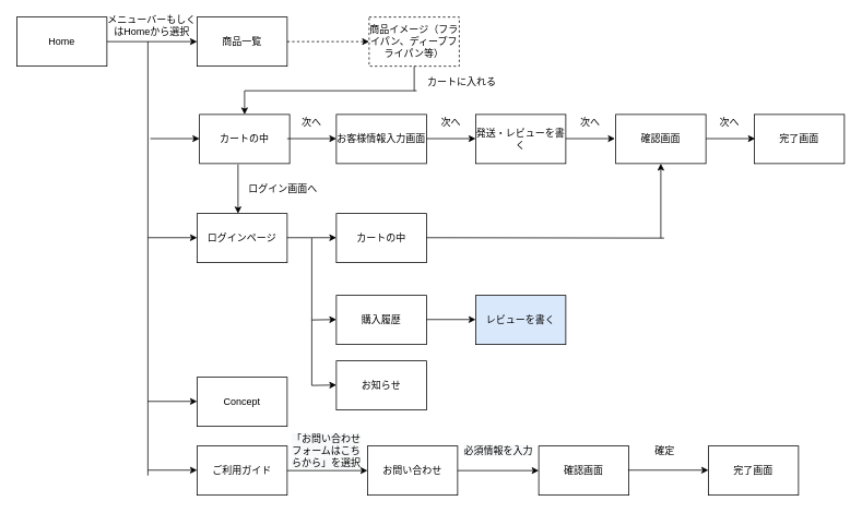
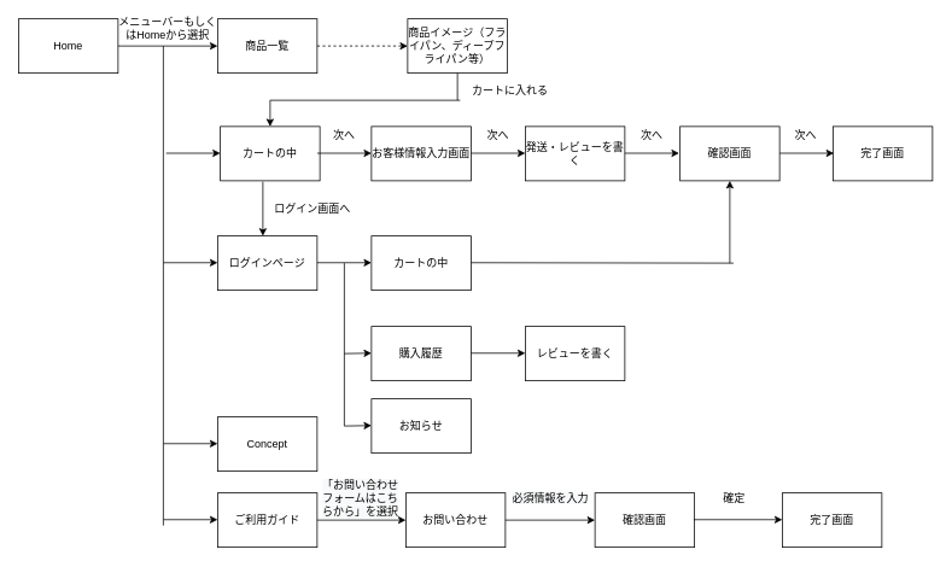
  <mxCell id="0" />
  <mxCell id="1" parent="0" />
  <mxCell id="2" value="Home" style="rounded=0;whiteSpace=wrap;html=1;" parent="1" vertex="1"><mxGeometry x="20" y="20" width="110" height="60" as="geometry" /></mxCell>
  <mxCell id="3" value="" style="endArrow=classic;html=1;exitX=1;exitY=0.5;exitDx=0;exitDy=0;" parent="1" source="2" edge="1"><mxGeometry width="50" height="50" relative="1" as="geometry"><mxPoint x="260" y="190" as="sourcePoint" /><mxPoint x="240" y="50" as="targetPoint" /></mxGeometry></mxCell>
  <mxCell id="4" value="Concept" style="rounded=0;whiteSpace=wrap;html=1;" parent="1" vertex="1"><mxGeometry x="240" y="460" width="110" height="60" as="geometry" /></mxCell>
  <mxCell id="5" value="商品一覧" style="rounded=0;whiteSpace=wrap;html=1;" parent="1" vertex="1"><mxGeometry x="240" y="20" width="110" height="60" as="geometry" /></mxCell>
  <mxCell id="6" value="" style="endArrow=classic;html=1;" parent="1" edge="1"><mxGeometry width="50" height="50" relative="1" as="geometry"><mxPoint x="183" y="168.5" as="sourcePoint" /><mxPoint x="243" y="168.5" as="targetPoint" /></mxGeometry></mxCell>
  <mxCell id="7" value="" style="endArrow=none;html=1;" parent="1" edge="1"><mxGeometry width="50" height="50" relative="1" as="geometry"><mxPoint x="180" y="580" as="sourcePoint" /><mxPoint x="180" y="50" as="targetPoint" /></mxGeometry></mxCell>
- <mxCell id="8" value="商品イメージ（フライパン、ディープフライパン等）" style="rounded=0;whiteSpace=wrap;html=1;dashed=1;" parent="1" vertex="1"><mxGeometry x="450" y="20" width="110" height="60" as="geometry" /></mxCell>
+ <mxCell id="8" value="商品イメージ（フライパン、ディープフライパン等）" style="rounded=0;whiteSpace=wrap;html=1;" parent="1" vertex="1"><mxGeometry x="450" y="20" width="110" height="60" as="geometry" /></mxCell>
  <mxCell id="9" value="" style="endArrow=classic;html=1;exitX=1;exitY=0.5;exitDx=0;exitDy=0;entryX=0;entryY=0.5;entryDx=0;entryDy=0;dashed=1;" parent="1" source="5" target="8" edge="1"><mxGeometry width="50" height="50" relative="1" as="geometry"><mxPoint x="190" y="60" as="sourcePoint" /><mxPoint x="450" y="120" as="targetPoint" /></mxGeometry></mxCell>
  <mxCell id="10" value="メニューバーもしくはHomeから選択" style="text;html=1;strokeColor=none;fillColor=none;align=center;verticalAlign=middle;whiteSpace=wrap;rounded=0;" parent="1" vertex="1"><mxGeometry x="130" y="20" width="110" height="20" as="geometry" /></mxCell>
  <mxCell id="11" value="" style="endArrow=classic;html=1;entryX=0;entryY=0.5;entryDx=0;entryDy=0;" parent="1" edge="1"><mxGeometry width="50" height="50" relative="1" as="geometry"><mxPoint x="180" y="289.5" as="sourcePoint" /><mxPoint x="240" y="289.5" as="targetPoint" /></mxGeometry></mxCell>
  <mxCell id="12" value="ご利用ガイド" style="rounded=0;whiteSpace=wrap;html=1;" parent="1" vertex="1"><mxGeometry x="240" y="544" width="110" height="60" as="geometry" /></mxCell>
  <mxCell id="13" value="お問い合わせ" style="rounded=0;whiteSpace=wrap;html=1;" parent="1" vertex="1"><mxGeometry x="448" y="544" width="110" height="60" as="geometry" /></mxCell>
  <mxCell id="14" value="&lt;span style=&quot;color: rgb(0 , 0 , 0) ; font-family: &amp;#34;helvetica&amp;#34; ; font-size: 12px ; font-style: normal ; font-weight: 400 ; letter-spacing: normal ; text-align: center ; text-indent: 0px ; text-transform: none ; word-spacing: 0px ; background-color: rgb(248 , 249 , 250) ; display: inline ; float: none&quot;&gt;「お問い合わせフォームはこちらから」を選択&lt;/span&gt;" style="text;html=1;strokeColor=none;fillColor=none;align=center;verticalAlign=middle;whiteSpace=wrap;rounded=0;" parent="1" vertex="1"><mxGeometry x="353" y="540" width="90" height="20" as="geometry" /></mxCell>
  <mxCell id="15" value="" style="endArrow=classic;html=1;entryX=0;entryY=0.5;entryDx=0;entryDy=0;" parent="1" target="13" edge="1"><mxGeometry width="50" height="50" relative="1" as="geometry"><mxPoint x="350" y="574" as="sourcePoint" /><mxPoint x="458" y="504" as="targetPoint" /><Array as="points" /></mxGeometry></mxCell>
  <mxCell id="16" value="確認画面" style="rounded=0;whiteSpace=wrap;html=1;" parent="1" vertex="1"><mxGeometry x="657" y="544" width="110" height="60" as="geometry" /></mxCell>
  <mxCell id="17" value="" style="endArrow=classic;html=1;entryX=0;entryY=0.5;entryDx=0;entryDy=0;" parent="1" target="16" edge="1"><mxGeometry width="50" height="50" relative="1" as="geometry"><mxPoint x="558" y="574" as="sourcePoint" /><mxPoint x="666" y="504" as="targetPoint" /><Array as="points" /></mxGeometry></mxCell>
  <mxCell id="18" value="&lt;span style=&quot;color: rgb(0 , 0 , 0) ; font-family: &amp;#34;helvetica&amp;#34; ; font-size: 12px ; font-style: normal ; font-weight: 400 ; letter-spacing: normal ; text-align: center ; text-indent: 0px ; text-transform: none ; word-spacing: 0px ; background-color: rgb(248 , 249 , 250) ; display: inline ; float: none&quot;&gt;必須情報を入力&lt;/span&gt;" style="text;html=1;strokeColor=none;fillColor=none;align=center;verticalAlign=middle;whiteSpace=wrap;rounded=0;" parent="1" vertex="1"><mxGeometry x="563" y="540" width="90" height="20" as="geometry" /></mxCell>
  <mxCell id="19" value="完了画面" style="rounded=0;whiteSpace=wrap;html=1;" parent="1" vertex="1"><mxGeometry x="864" y="544" width="110" height="60" as="geometry" /></mxCell>
  <mxCell id="20" value="" style="endArrow=classic;html=1;entryX=0;entryY=0.5;entryDx=0;entryDy=0;" parent="1" edge="1"><mxGeometry width="50" height="50" relative="1" as="geometry"><mxPoint x="766" y="573.5" as="sourcePoint" /><mxPoint x="864" y="573.5" as="targetPoint" /><Array as="points" /></mxGeometry></mxCell>
  <mxCell id="21" value="&lt;font face=&quot;helvetica&quot;&gt;確定&lt;/font&gt;" style="text;html=1;strokeColor=none;fillColor=none;align=center;verticalAlign=middle;whiteSpace=wrap;rounded=0;" parent="1" vertex="1"><mxGeometry x="766" y="540" width="90" height="20" as="geometry" /></mxCell>
  <mxCell id="22" value="カートの中" style="rounded=0;whiteSpace=wrap;html=1;" parent="1" vertex="1"><mxGeometry x="243" y="139" width="110" height="60" as="geometry" /></mxCell>
  <mxCell id="23" value="" style="endArrow=classic;html=1;entryX=0;entryY=0.5;entryDx=0;entryDy=0;" parent="1" edge="1"><mxGeometry width="50" height="50" relative="1" as="geometry"><mxPoint x="180" y="573.5" as="sourcePoint" /><mxPoint x="240" y="573.5" as="targetPoint" /></mxGeometry></mxCell>
  <mxCell id="24" value="" style="endArrow=classic;html=1;entryX=0.5;entryY=0;entryDx=0;entryDy=0;" parent="1" target="22" edge="1"><mxGeometry width="50" height="50" relative="1" as="geometry"><mxPoint x="298" y="110" as="sourcePoint" /><mxPoint x="510" y="120" as="targetPoint" /></mxGeometry></mxCell>
  <mxCell id="25" value="カートに入れる" style="text;html=1;strokeColor=none;fillColor=none;align=center;verticalAlign=middle;whiteSpace=wrap;rounded=0;" parent="1" vertex="1"><mxGeometry x="520" y="90" width="87" height="20" as="geometry" /></mxCell>
  <mxCell id="26" value="" style="endArrow=none;html=1;" parent="1" edge="1"><mxGeometry width="50" height="50" relative="1" as="geometry"><mxPoint x="298" y="110" as="sourcePoint" /><mxPoint x="508" y="110" as="targetPoint" /></mxGeometry></mxCell>
  <mxCell id="27" value="" style="endArrow=none;html=1;entryX=0.5;entryY=1;entryDx=0;entryDy=0;" parent="1" target="8" edge="1"><mxGeometry width="50" height="50" relative="1" as="geometry"><mxPoint x="505" y="110" as="sourcePoint" /><mxPoint x="520" y="120" as="targetPoint" /></mxGeometry></mxCell>
  <mxCell id="28" value="" style="endArrow=classic;html=1;" parent="1" edge="1"><mxGeometry width="50" height="50" relative="1" as="geometry"><mxPoint x="290" y="200" as="sourcePoint" /><mxPoint x="290" y="260" as="targetPoint" /></mxGeometry></mxCell>
  <mxCell id="29" value="お客様情報入力画面" style="rounded=0;whiteSpace=wrap;html=1;" parent="1" vertex="1"><mxGeometry x="410" y="139" width="110" height="60" as="geometry" /></mxCell>
  <mxCell id="30" value="" style="endArrow=classic;html=1;entryX=0;entryY=0.5;entryDx=0;entryDy=0;" parent="1" edge="1"><mxGeometry width="50" height="50" relative="1" as="geometry"><mxPoint x="520" y="168.5" as="sourcePoint" /><mxPoint x="580" y="168.5" as="targetPoint" /></mxGeometry></mxCell>
  <mxCell id="31" value="発送・レビューを書く" style="rounded=0;whiteSpace=wrap;html=1;" parent="1" vertex="1"><mxGeometry x="580" y="139" width="110" height="60" as="geometry" /></mxCell>
  <mxCell id="32" value="確認画面" style="rounded=0;whiteSpace=wrap;html=1;" parent="1" vertex="1"><mxGeometry x="751" y="139" width="110" height="60" as="geometry" /></mxCell>
  <mxCell id="33" value="完了画面" style="rounded=0;whiteSpace=wrap;html=1;" parent="1" vertex="1"><mxGeometry x="920" y="139" width="110" height="60" as="geometry" /></mxCell>
  <mxCell id="34" value="" style="endArrow=classic;html=1;entryX=0;entryY=0.5;entryDx=0;entryDy=0;" parent="1" edge="1"><mxGeometry width="50" height="50" relative="1" as="geometry"><mxPoint x="690" y="168.5" as="sourcePoint" /><mxPoint x="750" y="168.5" as="targetPoint" /></mxGeometry></mxCell>
  <mxCell id="35" value="" style="endArrow=classic;html=1;entryX=0;entryY=0.5;entryDx=0;entryDy=0;" parent="1" edge="1"><mxGeometry width="50" height="50" relative="1" as="geometry"><mxPoint x="861" y="168.5" as="sourcePoint" /><mxPoint x="921" y="168.5" as="targetPoint" /></mxGeometry></mxCell>
  <mxCell id="36" value="次へ" style="text;html=1;strokeColor=none;fillColor=none;align=center;verticalAlign=middle;whiteSpace=wrap;rounded=0;" parent="1" vertex="1"><mxGeometry x="360" y="139" width="40" height="20" as="geometry" /></mxCell>
  <mxCell id="37" value="次へ" style="text;html=1;strokeColor=none;fillColor=none;align=center;verticalAlign=middle;whiteSpace=wrap;rounded=0;" parent="1" vertex="1"><mxGeometry x="530" y="139" width="40" height="20" as="geometry" /></mxCell>
  <mxCell id="38" value="次へ" style="text;html=1;strokeColor=none;fillColor=none;align=center;verticalAlign=middle;whiteSpace=wrap;rounded=0;" parent="1" vertex="1"><mxGeometry x="700" y="139" width="40" height="20" as="geometry" /></mxCell>
  <mxCell id="39" value="次へ" style="text;html=1;strokeColor=none;fillColor=none;align=center;verticalAlign=middle;whiteSpace=wrap;rounded=0;" parent="1" vertex="1"><mxGeometry x="870" y="139" width="40" height="20" as="geometry" /></mxCell>
  <mxCell id="40" value="ログインページ" style="rounded=0;whiteSpace=wrap;html=1;" parent="1" vertex="1"><mxGeometry x="240" y="260" width="110" height="60" as="geometry" /></mxCell>
  <mxCell id="41" value="" style="endArrow=classic;html=1;entryX=0;entryY=0.5;entryDx=0;entryDy=0;" parent="1" edge="1"><mxGeometry width="50" height="50" relative="1" as="geometry"><mxPoint x="350" y="168.5" as="sourcePoint" /><mxPoint x="410" y="168.5" as="targetPoint" /></mxGeometry></mxCell>
  <mxCell id="42" value="ログイン画面へ" style="text;html=1;strokeColor=none;fillColor=none;align=center;verticalAlign=middle;whiteSpace=wrap;rounded=0;" parent="1" vertex="1"><mxGeometry x="300" y="220" width="90" height="20" as="geometry" /></mxCell>
  <mxCell id="43" value="" style="endArrow=classic;html=1;entryX=0;entryY=0.5;entryDx=0;entryDy=0;" parent="1" edge="1"><mxGeometry width="50" height="50" relative="1" as="geometry"><mxPoint x="350" y="289.5" as="sourcePoint" /><mxPoint x="410" y="289.5" as="targetPoint" /></mxGeometry></mxCell>
  <mxCell id="44" value="カートの中" style="rounded=0;whiteSpace=wrap;html=1;" parent="1" vertex="1"><mxGeometry x="410" y="260" width="110" height="60" as="geometry" /></mxCell>
  <mxCell id="45" value="購入履歴" style="rounded=0;whiteSpace=wrap;html=1;" parent="1" vertex="1"><mxGeometry x="410" y="360" width="110" height="60" as="geometry" /></mxCell>
  <mxCell id="46" value="" style="endArrow=classic;html=1;entryX=0.5;entryY=1;entryDx=0;entryDy=0;" parent="1" target="32" edge="1"><mxGeometry width="50" height="50" relative="1" as="geometry"><mxPoint x="806" y="290" as="sourcePoint" /><mxPoint x="820" y="270" as="targetPoint" /></mxGeometry></mxCell>
  <mxCell id="47" value="" style="endArrow=none;html=1;" parent="1" edge="1"><mxGeometry width="50" height="50" relative="1" as="geometry"><mxPoint x="520" y="289.5" as="sourcePoint" /><mxPoint x="810" y="290" as="targetPoint" /></mxGeometry></mxCell>
  <mxCell id="48" value="" style="endArrow=classic;html=1;entryX=0;entryY=0.5;entryDx=0;entryDy=0;" parent="1" edge="1"><mxGeometry width="50" height="50" relative="1" as="geometry"><mxPoint x="380" y="390" as="sourcePoint" /><mxPoint x="410" y="389.5" as="targetPoint" /></mxGeometry></mxCell>
  <mxCell id="49" value="" style="endArrow=none;html=1;" parent="1" edge="1"><mxGeometry width="50" height="50" relative="1" as="geometry"><mxPoint x="380" y="290" as="sourcePoint" /><mxPoint x="380" y="470" as="targetPoint" /></mxGeometry></mxCell>
  <mxCell id="50" value="" style="endArrow=classic;html=1;entryX=0;entryY=0.5;entryDx=0;entryDy=0;" parent="1" edge="1"><mxGeometry width="50" height="50" relative="1" as="geometry"><mxPoint x="180" y="489.5" as="sourcePoint" /><mxPoint x="240" y="489.5" as="targetPoint" /></mxGeometry></mxCell>
  <mxCell id="51" value="" style="endArrow=classic;html=1;entryX=0;entryY=0.5;entryDx=0;entryDy=0;" parent="1" edge="1"><mxGeometry width="50" height="50" relative="1" as="geometry"><mxPoint x="520" y="389.5" as="sourcePoint" /><mxPoint x="580" y="389.5" as="targetPoint" /></mxGeometry></mxCell>
- <mxCell id="52" value="レビューを書く" style="rounded=0;whiteSpace=wrap;html=1;fillColor=#dae8fc;" parent="1" vertex="1"><mxGeometry x="580" y="360" width="110" height="60" as="geometry" /></mxCell>
+ <mxCell id="52" value="レビューを書く" style="rounded=0;whiteSpace=wrap;html=1;" parent="1" vertex="1"><mxGeometry x="580" y="360" width="110" height="60" as="geometry" /></mxCell>
  <mxCell id="53" value="お知らせ" style="rounded=0;whiteSpace=wrap;html=1;" parent="1" vertex="1"><mxGeometry x="410" y="440" width="110" height="60" as="geometry" /></mxCell>
  <mxCell id="54" value="" style="endArrow=classic;html=1;entryX=0;entryY=0.5;entryDx=0;entryDy=0;" parent="1" edge="1"><mxGeometry width="50" height="50" relative="1" as="geometry"><mxPoint x="380" y="470" as="sourcePoint" /><mxPoint x="410" y="469.5" as="targetPoint" /></mxGeometry></mxCell>
